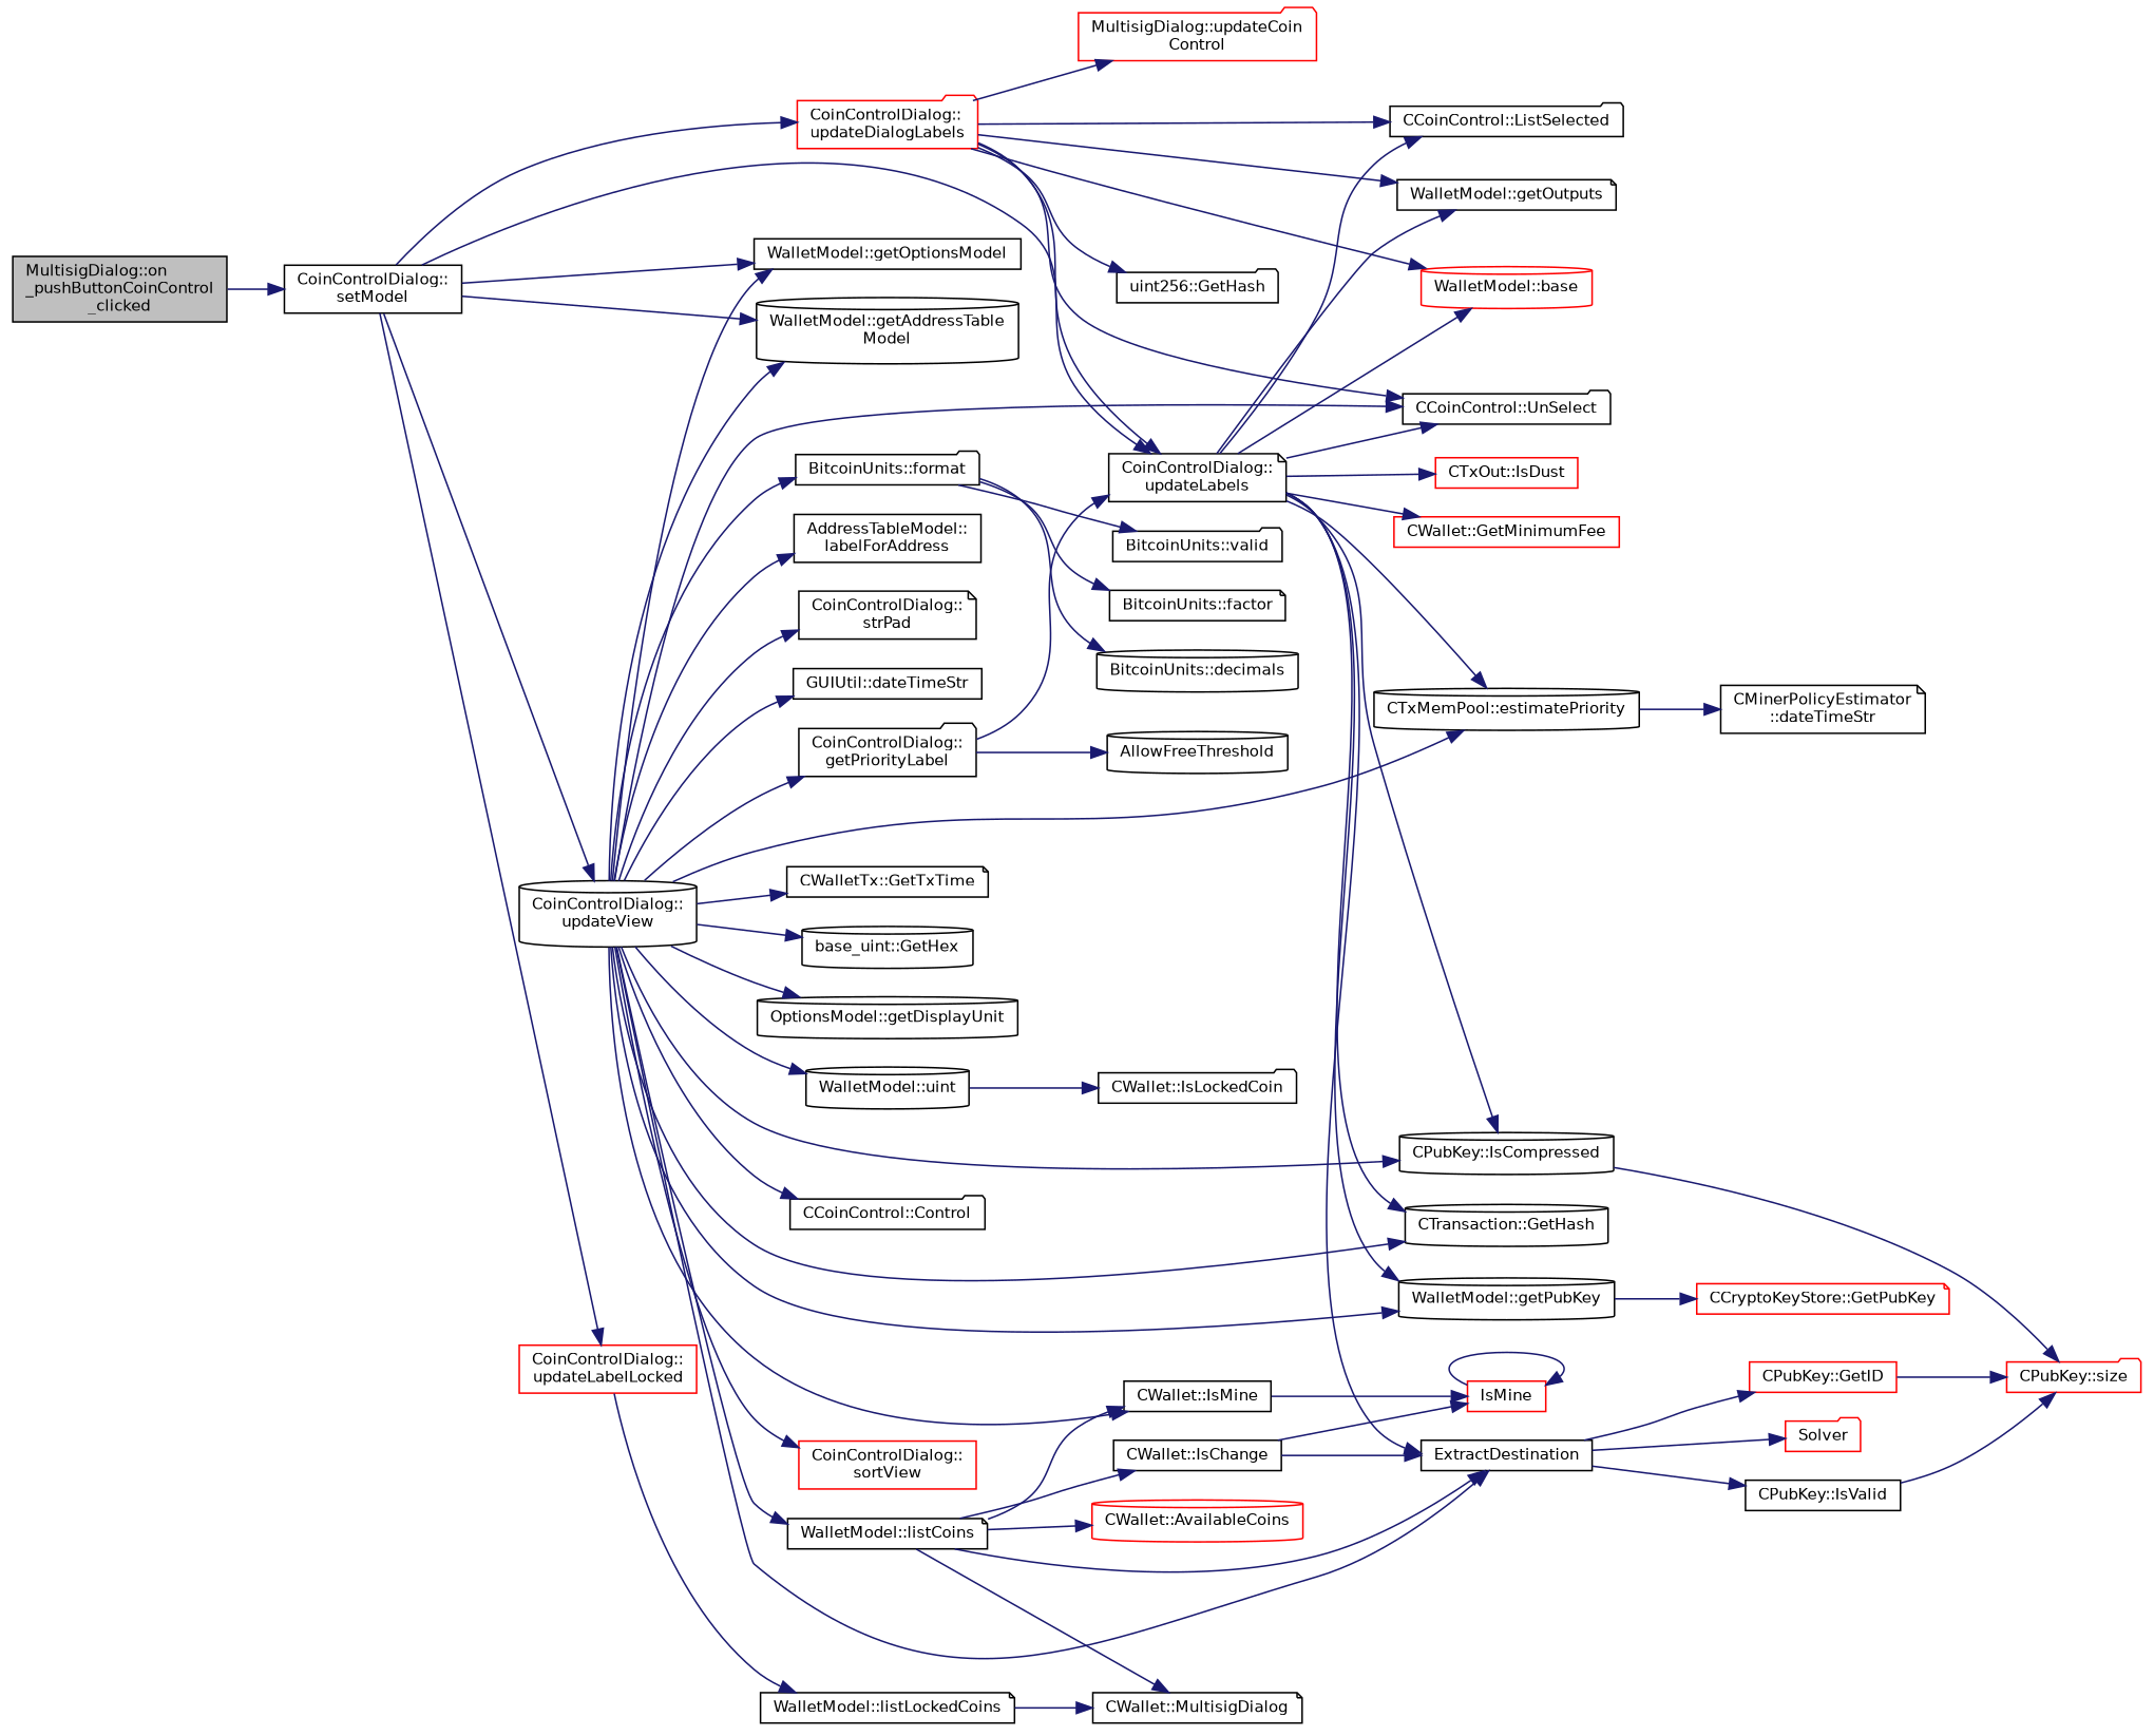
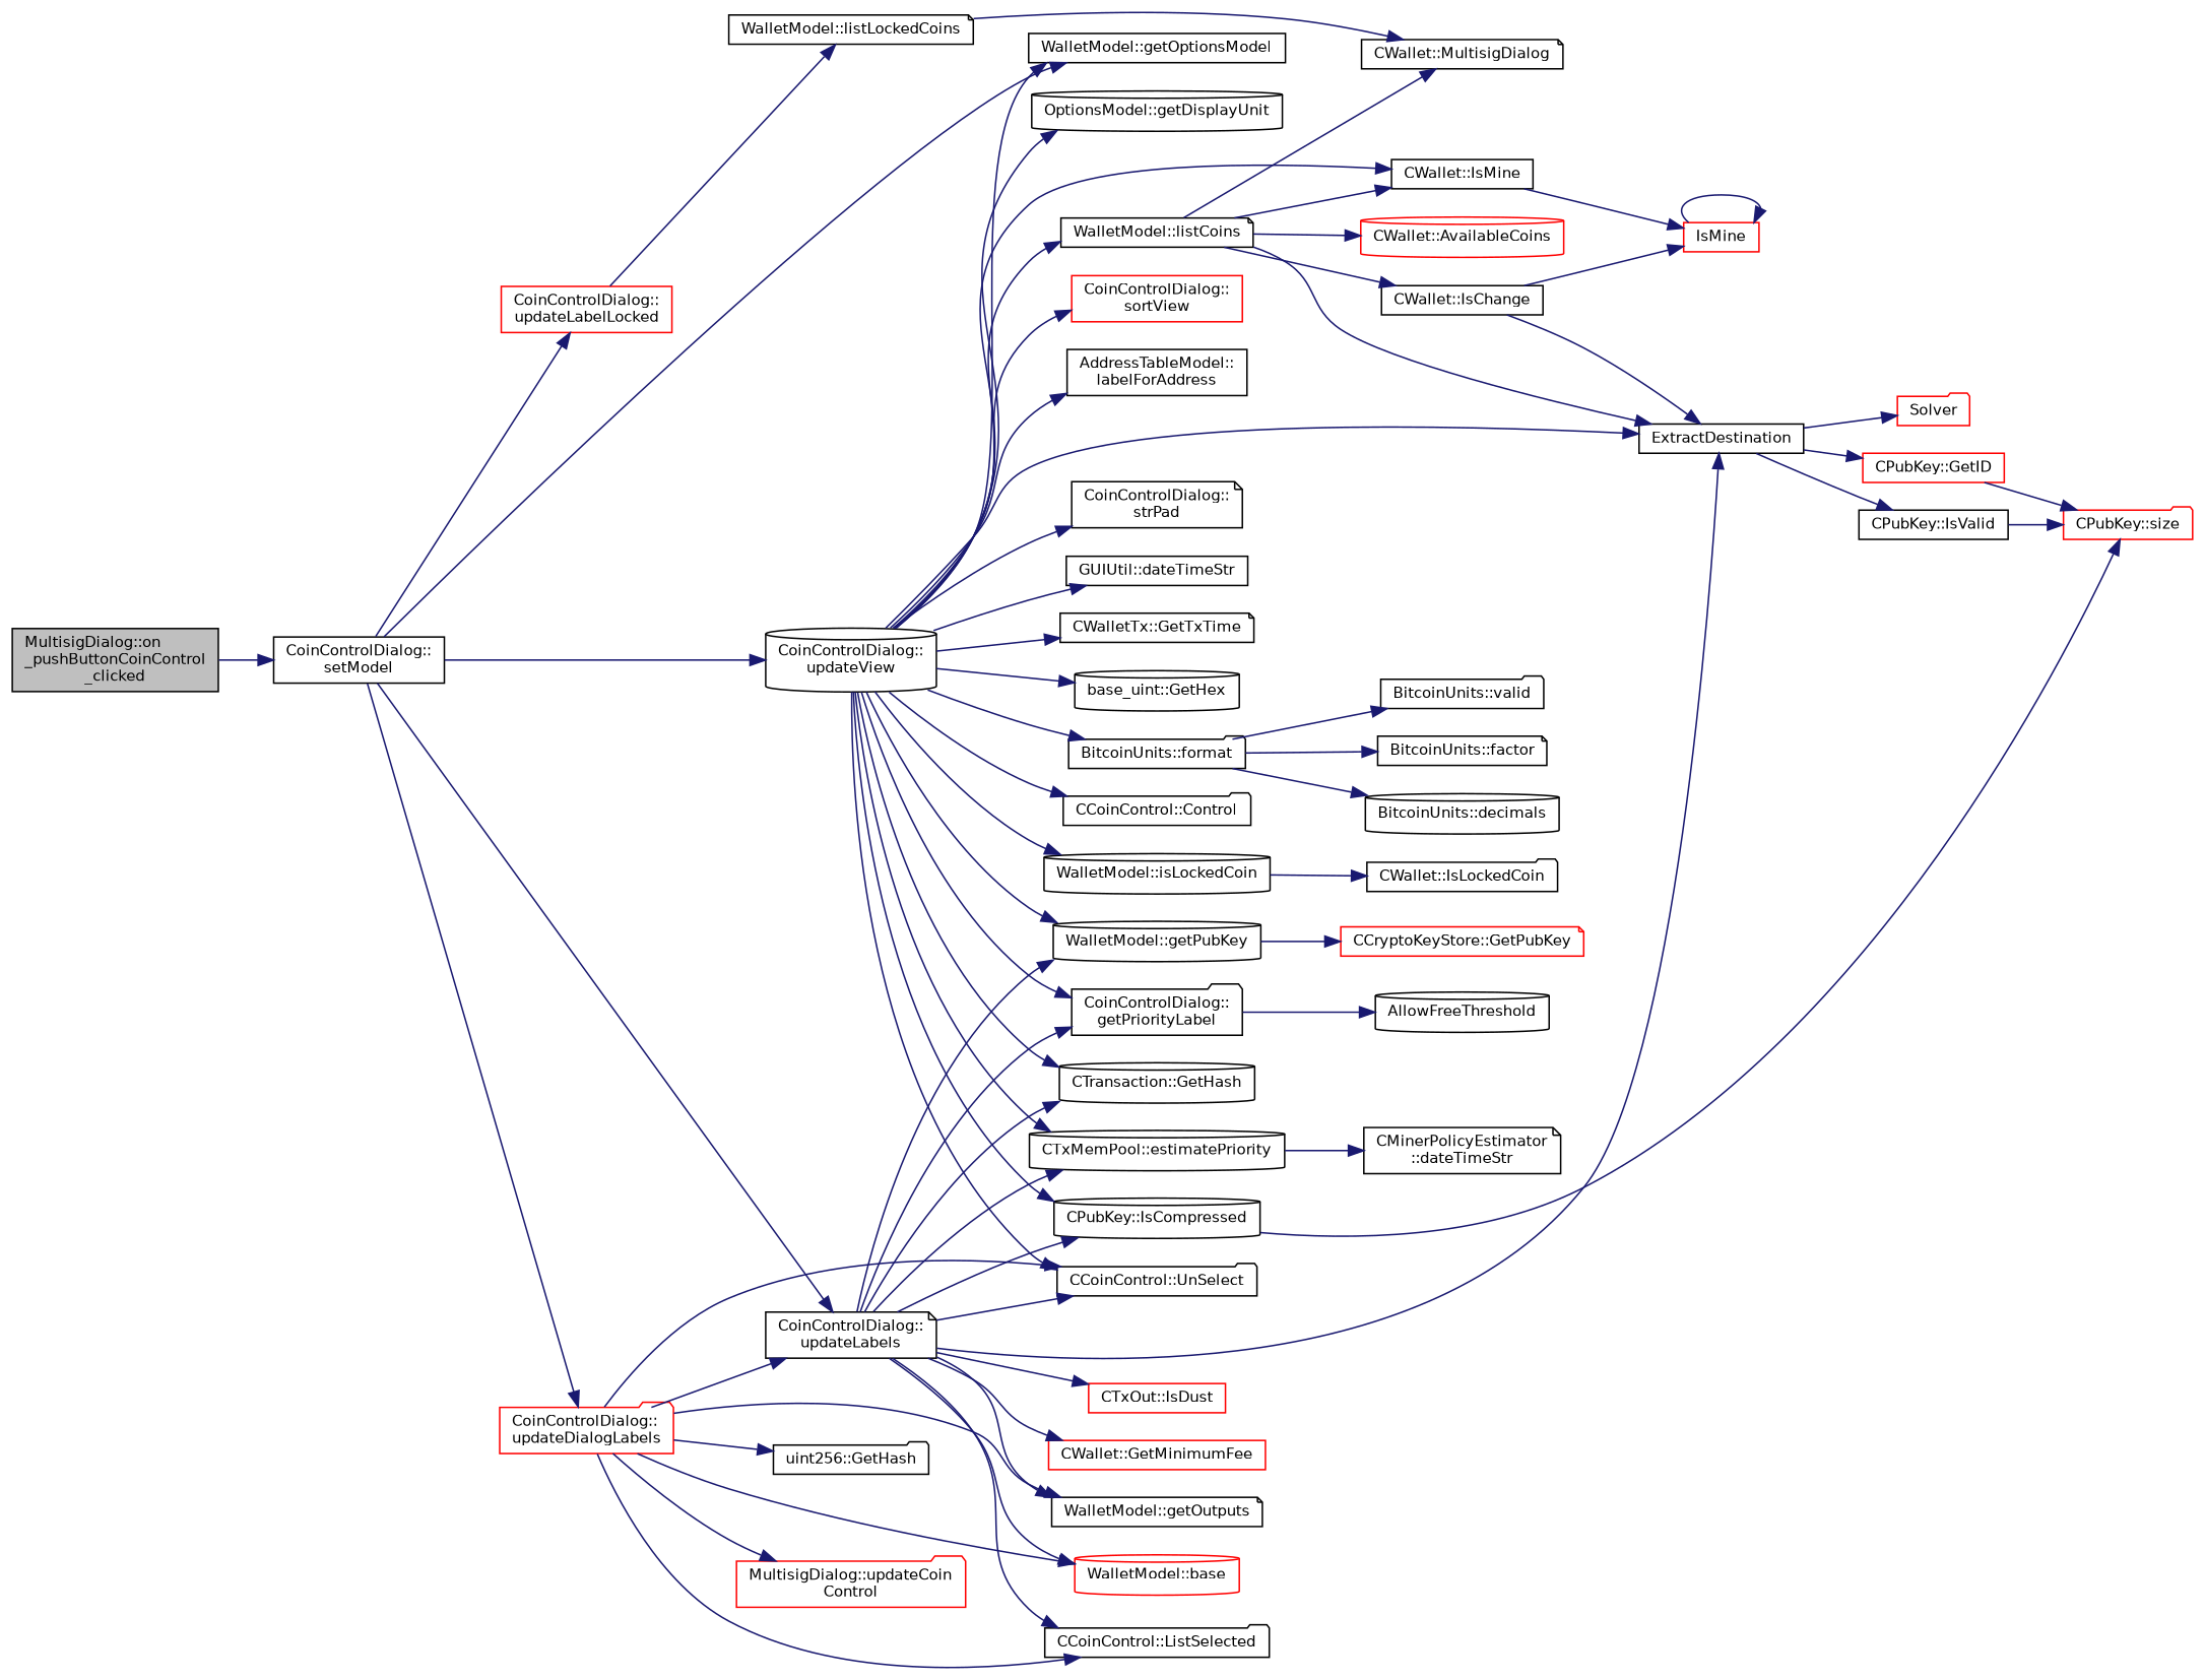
  digraph {
    rankdir=LR
    node [color=black fillcolor=white fontname=Helvetica fontsize=10 shape=box style=filled]
    edge [color=midnightblue fontname=Helvetica fontsize=10 labelfontname=Helvetica labelfontsize=10 style=solid]
    n1 [fillcolor=grey75 fontcolor=black height=0.2 label="MultisigDialog::on\l_pushButtonCoinControl\l_clicked" width=0.4]
    n2 [height=0.2 label="CoinControlDialog::\lsetModel" width=0.4]
    n3 [height=0.2 label="WalletModel::getOptionsModel" width=0.4]
-   n4 [height=0.2 label="WalletModel::getAddressTable\lModel" shape=cylinder width=0.4]
    n5 [height=0.2 label="CoinControlDialog::\lupdateView" shape=cylinder width=0.4]
    n6 [color=red height=0.2 label="CoinControlDialog::\lupdateLabelLocked" width=0.4]
    n7 [height=0.2 label="CoinControlDialog::\lupdateLabels" shape=note width=0.4]
    n8 [color=red height=0.2 label="CoinControlDialog::\lupdateDialogLabels" shape=folder width=0.4]
    n9 [height=0.2 label="OptionsModel::getDisplayUnit" shape=cylinder width=0.4]
    n10 [height=0.2 label="CTxMemPool::estimatePriority" shape=cylinder width=0.4]
    n11 [height=0.2 label="WalletModel::listCoins" shape=note width=0.4]
    n12 [height=0.2 label="CWallet::IsMine" width=0.4]
    n13 [height=0.2 label=ExtractDestination width=0.4]
    n14 [height=0.2 label="AddressTableModel::\llabelForAddress" width=0.4]
    n15 [height=0.2 label="CTransaction::GetHash" shape=cylinder width=0.4]
    n16 [height=0.2 label="CCoinControl::UnSelect" shape=folder width=0.4]
    n17 [height=0.2 label="WalletModel::getPubKey" shape=cylinder width=0.4]
    n18 [height=0.2 label="CPubKey::IsCompressed" shape=cylinder width=0.4]
    n19 [height=0.2 label="BitcoinUnits::format" shape=folder width=0.4]
    n20 [height=0.2 label="CoinControlDialog::\lstrPad" shape=note width=0.4]
    n21 [height=0.2 label="GUIUtil::dateTimeStr" width=0.4]
    n22 [height=0.2 label="CWalletTx::GetTxTime" shape=note width=0.4]
    n23 [height=0.2 label="CoinControlDialog::\lgetPriorityLabel" shape=folder width=0.4]
    n24 [height=0.2 label="base_uint::GetHex" shape=cylinder width=0.4]
-   n25 [height=0.2 label="WalletModel::uint" shape=cylinder width=0.4]
+   n25 [height=0.2 label="WalletModel::isLockedCoin" shape=cylinder width=0.4]
    n26 [height=0.2 label="CCoinControl::Control" shape=folder width=0.4]
    n27 [color=red height=0.2 label="CoinControlDialog::\lsortView" width=0.4]
    n28 [height=0.2 label="WalletModel::listLockedCoins" shape=note width=0.4]
    n29 [color=red height=0.2 label="CTxOut::IsDust" width=0.4]
    n30 [height=0.2 label="CCoinControl::ListSelected" shape=folder width=0.4]
    n31 [height=0.2 label="WalletModel::getOutputs" shape=note width=0.4]
    n32 [color=red height=0.2 label="WalletModel::base" shape=cylinder width=0.4]
    n33 [color=red height=0.2 label="CWallet::GetMinimumFee" width=0.4]
    n34 [height=0.2 label="uint256::GetHash" shape=folder width=0.4]
    n35 [color=red height=0.2 label="MultisigDialog::updateCoin\lControl" shape=folder width=0.4]
    n36 [height=0.2 label="CMinerPolicyEstimator\l::dateTimeStr" shape=note width=0.4]
    n37 [color=red height=0.2 label="CWallet::AvailableCoins" shape=cylinder width=0.4]
    n38 [height=0.2 label="CWallet::MultisigDialog" shape=note width=0.4]
    n39 [height=0.2 label="CWallet::IsChange" width=0.4]
    n40 [color=red height=0.2 label=IsMine width=0.4]
    n41 [color=red height=0.2 label=Solver shape=folder width=0.4]
    n42 [height=0.2 label="CPubKey::IsValid" width=0.4]
    n43 [color=red height=0.2 label="CPubKey::GetID" width=0.4]
    n44 [color=red height=0.2 label="CCryptoKeyStore::GetPubKey" shape=note width=0.4]
    n45 [color=red height=0.2 label="CPubKey::size" shape=folder width=0.4]
    n46 [height=0.2 label="BitcoinUnits::valid" shape=folder width=0.4]
    n47 [height=0.2 label="BitcoinUnits::factor" shape=note width=0.4]
    n48 [height=0.2 label="BitcoinUnits::decimals" shape=cylinder width=0.4]
    n49 [height=0.2 label=AllowFreeThreshold shape=cylinder width=0.4]
    n50 [height=0.2 label="CWallet::IsLockedCoin" shape=folder width=0.4]
    n1 -> n2
    n2 -> n3
-   n2 -> n4
    n2 -> n5
    n2 -> n6
    n2 -> n7
    n2 -> n8
    n5 -> n3
-   n5 -> n4
    n5 -> n9
    n5 -> n10
    n5 -> n11
    n5 -> n12
    n5 -> n13
    n5 -> n14
    n5 -> n15
    n5 -> n16
    n5 -> n17
    n5 -> n18
    n5 -> n19
    n5 -> n20
    n5 -> n21
    n5 -> n22
    n5 -> n23
    n5 -> n24
    n5 -> n25
    n5 -> n26
    n5 -> n27
    n6 -> n28
    n7 -> n10
    n7 -> n13
    n7 -> n15
    n7 -> n16
    n7 -> n17
    n7 -> n18
-   n23 -> n7
+   n7 -> n23
    n7 -> n29
    n7 -> n30
    n7 -> n31
    n7 -> n32
    n7 -> n33
    n8 -> n7
    n8 -> n16
    n8 -> n30
    n8 -> n31
    n8 -> n32
    n8 -> n34
    n8 -> n35
    n10 -> n36
    n11 -> n12
    n11 -> n13
    n11 -> n37
    n11 -> n38
    n11 -> n39
    n12 -> n40
    n13 -> n41
    n13 -> n42
    n13 -> n43
    n17 -> n44
    n18 -> n45
    n19 -> n46
    n19 -> n47
    n19 -> n48
    n23 -> n49
    n25 -> n50
    n28 -> n38
    n39 -> n13
    n39 -> n40
    n40 -> n40
    n42 -> n45
    n43 -> n45
  }
